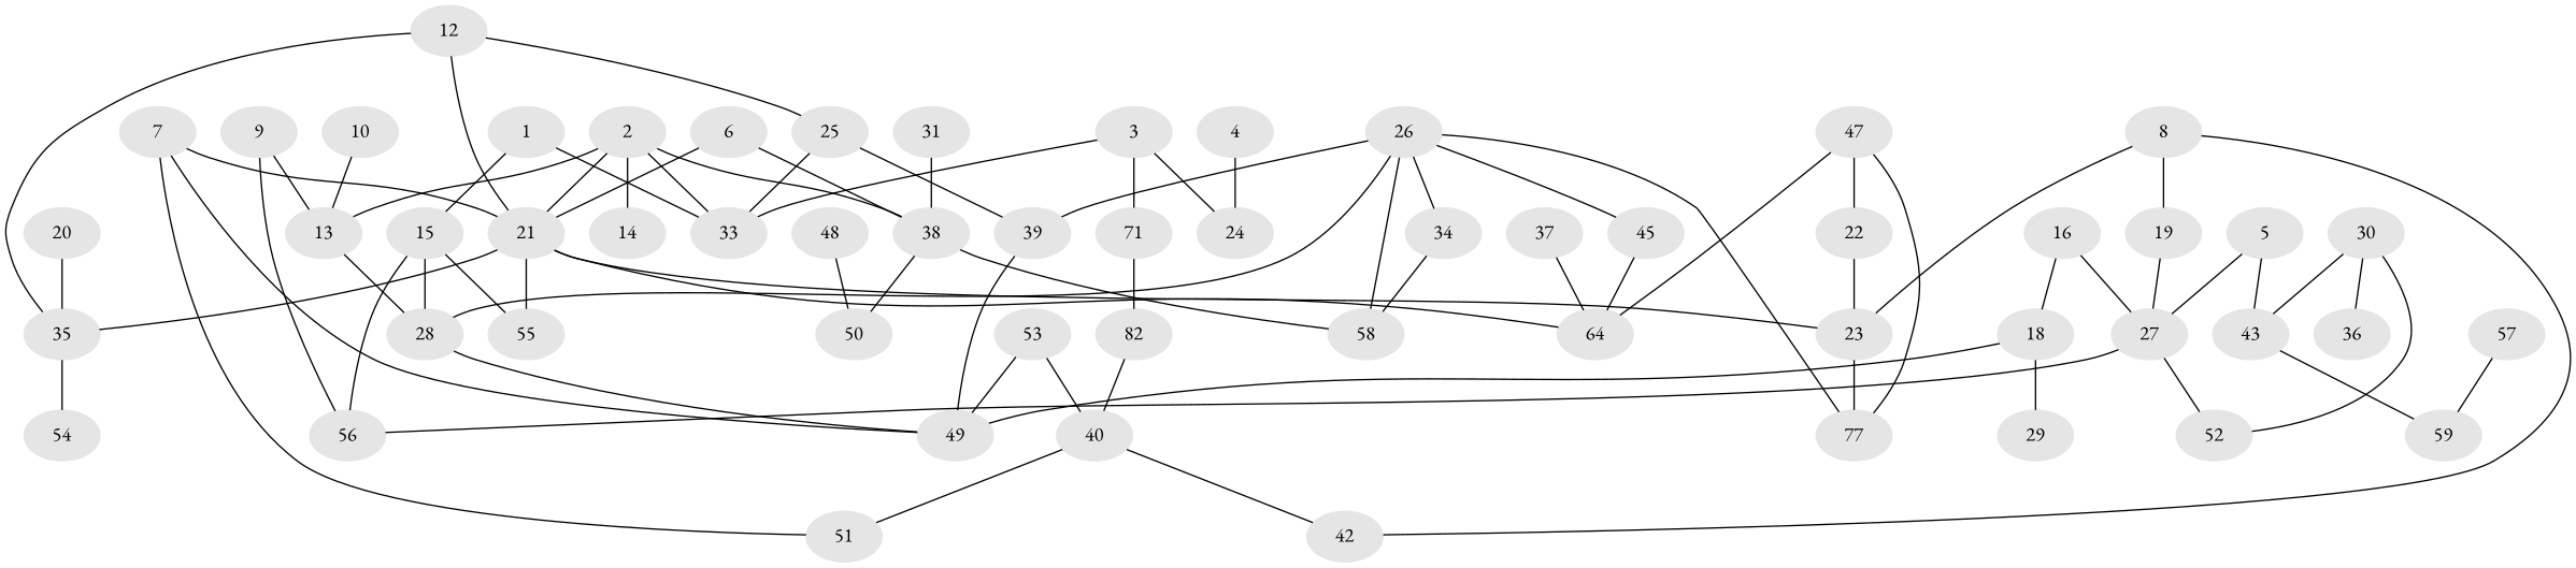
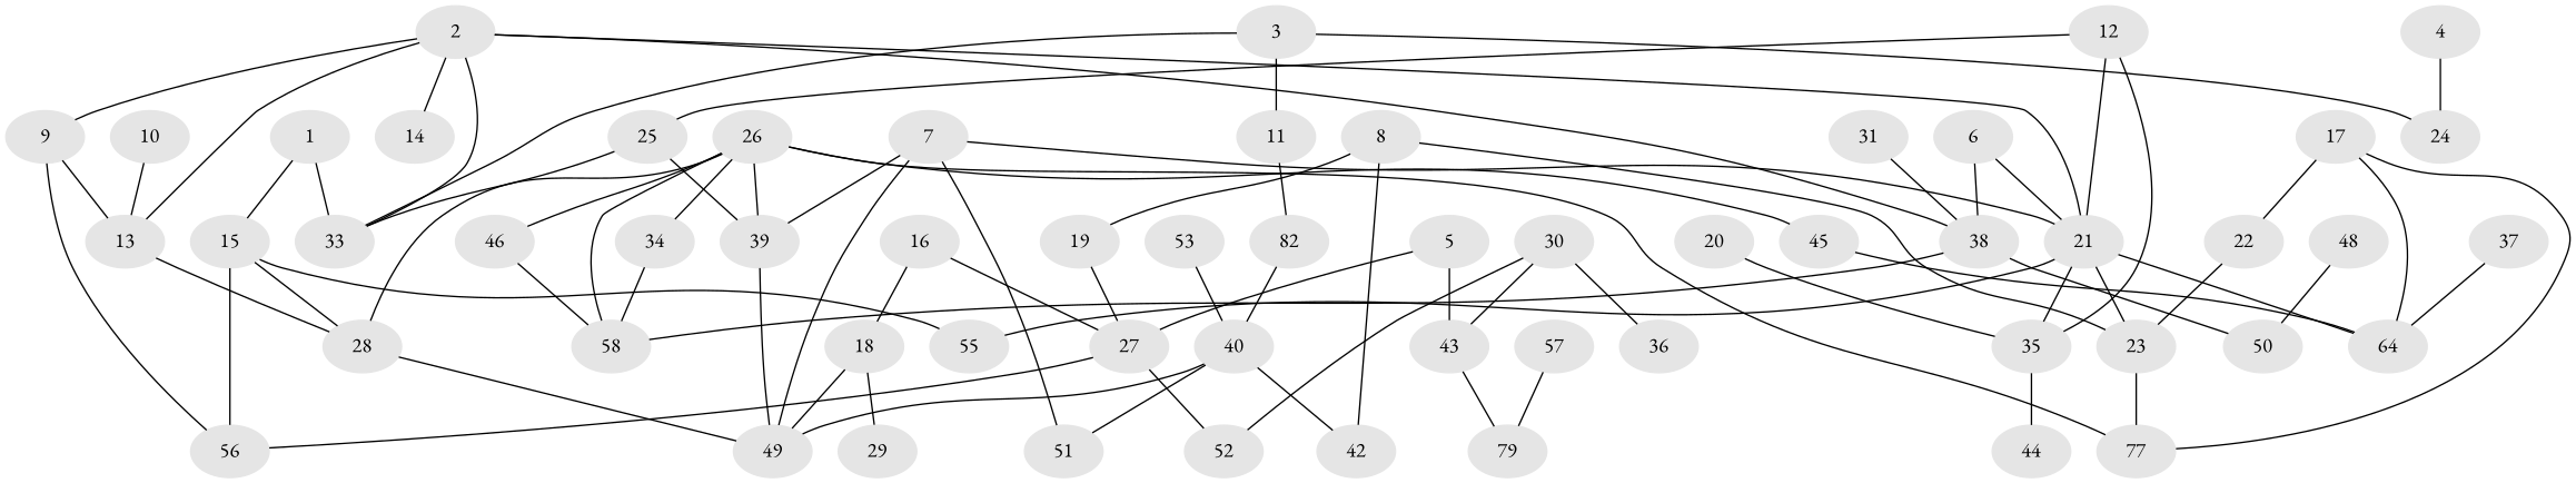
  graph {
    fontname="EB Garamond"
    node [color=gray90 fontname="EB Garamond" style=filled]
    edge [fontname="EB Garamond"]
    1
    15
    33
    56
    28
    55
    2
    9
    13
    14
    38
    21
    58
    50
    3
-   11 [label=71]
+   11
    24
    6
    n19 [label=82]
    4
    5
    27
    43
    52
-   59
+   59 [label=79]
    35
    n27 [label=64]
    23
    7
    39
    49
    51
    8
    19
    42
    10
    40
    12
    25
-   44 [label=54]
+   44
    16
    18
    29
-   17 [label=47]
+   17
    22
    n46 [label=77]
    20
    26
    34
    45
+   46
    30
    36
    31
    37
    48
    53
    57
    1 -- 15
    1 -- 33
    15 -- 56
    15 -- 28
    15 -- 55
    28 -- 49
    2 -- 33
+   2 -- 9
    2 -- 13
    2 -- 14
    2 -- 38
    2 -- 21
    9 -- 56
    9 -- 13
    13 -- 28
    38 -- 58
    38 -- 50
    21 -- 55
    21 -- 35
    21 -- n27
    21 -- 23
    3 -- 33
    3 -- 11
    3 -- 24
    11 -- n19
    6 -- 38
    6 -- 21
    n19 -- 40
    4 -- 24
    5 -- 27
    5 -- 43
    27 -- 56
    27 -- 52
    43 -- 59
    35 -- 44
    23 -- n46
    7 -- 21
+   7 -- 39
    7 -- 49
    7 -- 51
    39 -- 49
    8 -- 23
    8 -- 19
    8 -- 42
    19 -- 27
    10 -- 13
-   53 -- 49
+   40 -- 49
    40 -- 51
    40 -- 42
    12 -- 21
    12 -- 35
    12 -- 25
    25 -- 33
    25 -- 39
    16 -- 27
    16 -- 18
    18 -- 49
    18 -- 29
    17 -- n27
    17 -- 22
    17 -- n46
    22 -- 23
    20 -- 35
    26 -- 28
    26 -- 58
    26 -- 39
    26 -- n46
    26 -- 34
    26 -- 45
+   26 -- 46
    34 -- 58
    45 -- n27
+   46 -- 58
    30 -- 43
    30 -- 52
    30 -- 36
    31 -- 38
    37 -- n27
    48 -- 50
    53 -- 40
    57 -- 59
  }
